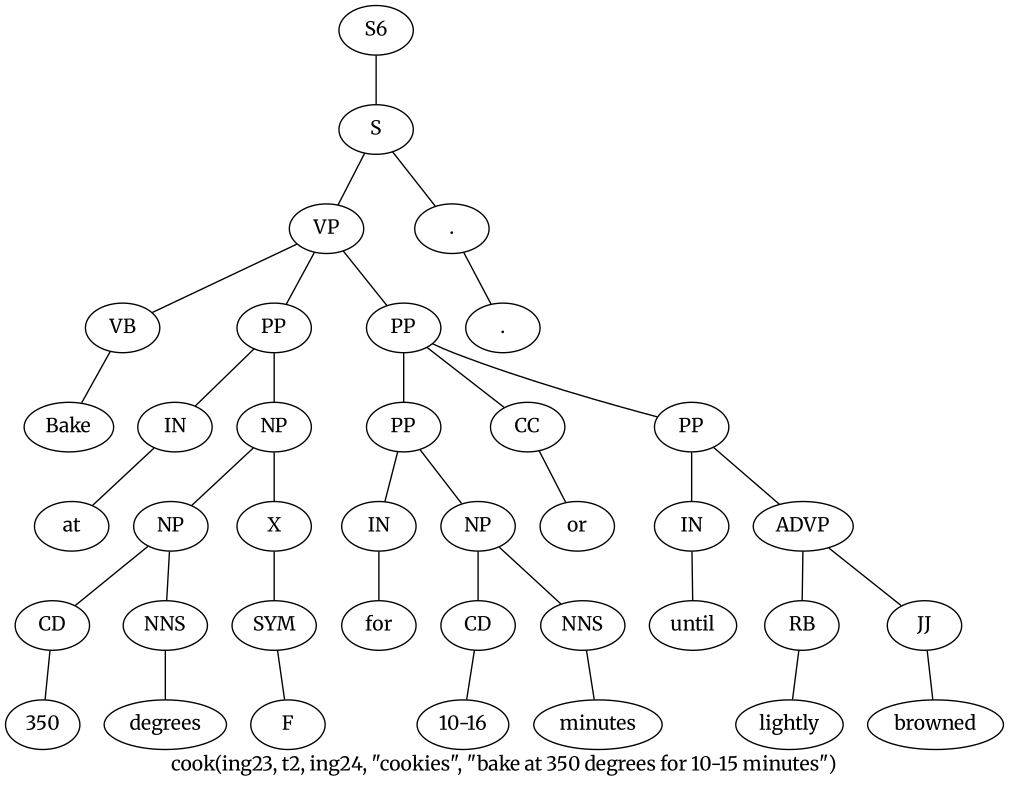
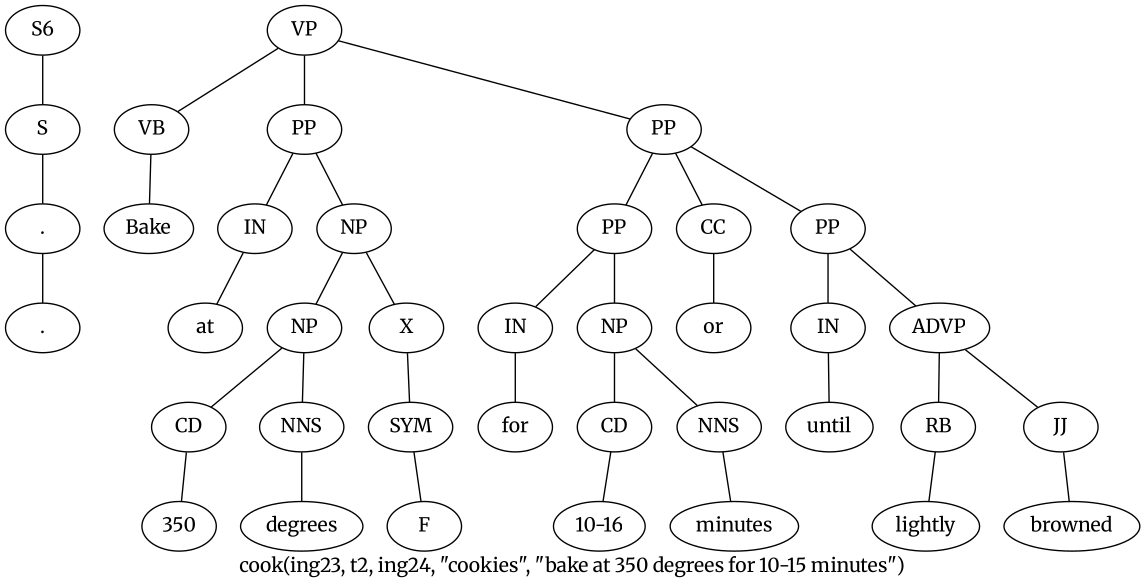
  graph {
    fontname=Merriweather
    label="cook(ing23, t2, ing24, \"cookies\", \"bake at 350 degrees for 10-15 minutes\")"
    node [fontname=Merriweather]
    edge [fontname=Merriweather]
    n1 [label=S6]
    n2 [label=S]
    n3 [label=VP]
    n4 [label="."]
    n5 [label=VB]
    n6 [label=PP]
    n7 [label=PP]
    n8 [label="."]
    n9 [label=Bake]
    n10 [label=IN]
    n11 [label=NP]
    n12 [label=PP]
    n13 [label=CC]
    n14 [label=PP]
    n15 [label=at]
    n16 [label=NP]
    n17 [label=X]
    n18 [label=CD]
    n19 [label=NNS]
    n20 [label=SYM]
    n21 [label=350]
    n22 [label=degrees]
    n23 [label=F]
    n24 [label=IN]
    n25 [label=NP]
    n26 [label=or]
    n27 [label=IN]
    n28 [label=ADVP]
    n29 [label=for]
    n30 [label=CD]
    n31 [label=NNS]
    n32 [label="10-16"]
    n33 [label=minutes]
    n34 [label=until]
    n35 [label=RB]
    n36 [label=JJ]
    n37 [label=lightly]
    n38 [label=browned]
    n1 -- n2
-   n2 -- n3
    n2 -- n4
    n3 -- n5
    n3 -- n6
    n3 -- n7
    n4 -- n8
    n5 -- n9
    n6 -- n10
    n6 -- n11
    n7 -- n12
    n7 -- n13
    n7 -- n14
    n10 -- n15
    n11 -- n16
    n11 -- n17
    n12 -- n24
    n12 -- n25
    n13 -- n26
    n14 -- n27
    n14 -- n28
    n16 -- n18
    n16 -- n19
    n17 -- n20
    n18 -- n21
    n19 -- n22
    n20 -- n23
    n24 -- n29
    n25 -- n30
    n25 -- n31
    n27 -- n34
    n28 -- n35
    n28 -- n36
    n30 -- n32
    n31 -- n33
    n35 -- n37
    n36 -- n38
  }
